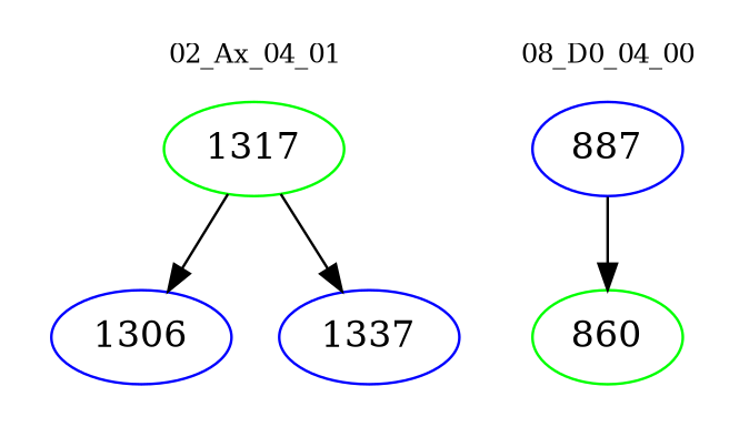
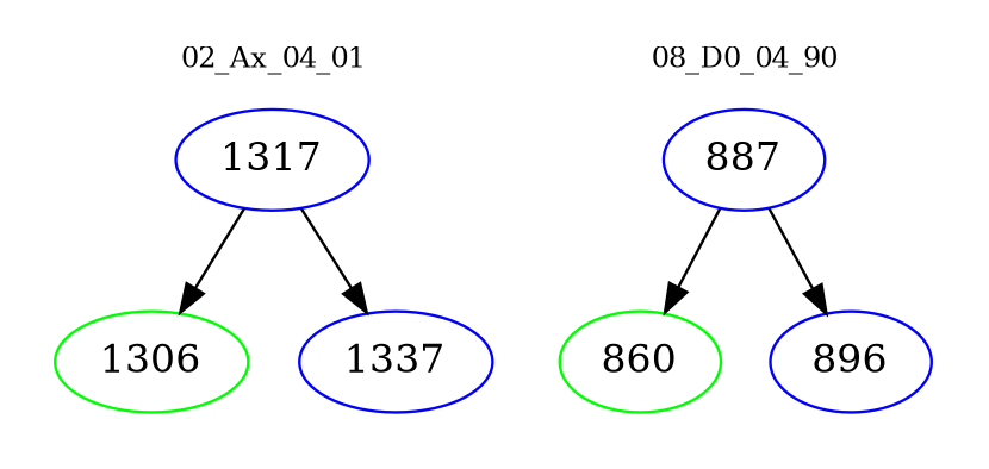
  digraph {
    node [color=blue]
    edge [color=black]
-   n1 [color=green label=1317]
-   n2 [label=1306]
+   n1 [label=1317]
+   n2 [color=green label=1306]
    n3 [label=1337]
    n4 [label=887]
    n5 [color=green label=860]
+   n6 [label=896]
    subgraph cluster_1 {
      color=white
      fontsize=10
      label="02_Ax_04_01"
      n1
      n2
      n3
    }
    subgraph cluster_2 {
      color=white
      fontsize=10
-     label="08_D0_04_00"
+     label="08_D0_04_90"
      n4
      n5
+     n6
    }
    n1 -> n2
    n1 -> n3
    n4 -> n5
+   n4 -> n6
  }
